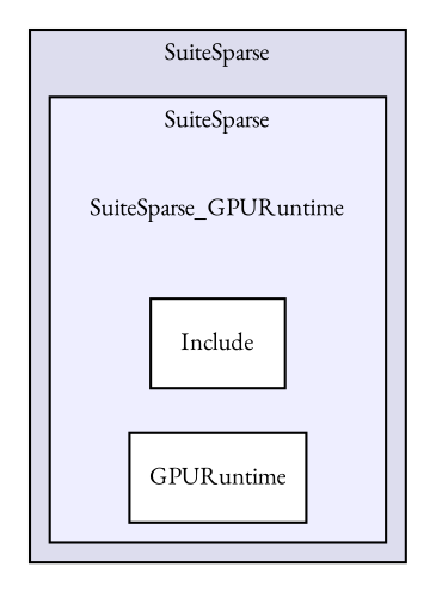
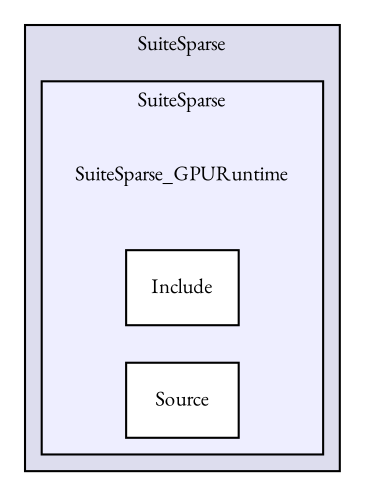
  digraph {
    compound=true
    rankdir=LR
    fontname="EB Garamond"
    node [fontname="EB Garamond" fontsize=10 shape=box color=black fillcolor=white style=filled]
    n1 [label=SuiteSparse_GPURuntime shape=plaintext color="" fillcolor="" style=""]
    n2 [label=Include]
-   n3 [label=GPURuntime]
+   n3 [label=Source]
    subgraph cluster_1 {
      bgcolor="#ddddee"
      fontsize=10
      label=SuiteSparse
      pencolor=black
      subgraph cluster_2 {
        bgcolor="#eeeeff"
        fontsize=10
        pencolor=black
        n1
        n2
        n3
      }
    }
  }
